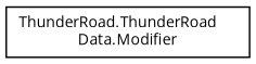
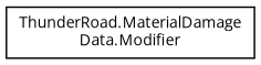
  digraph {
    rankdir=LR
    fontname="Open Sans"
-   n1 [color=black fillcolor=white fontname="Open Sans" fontsize=10 height=0.2 label="ThunderRoad.ThunderRoad\lData.Modifier" shape=record style=filled width=0.4]
+   n1 [color=black fillcolor=white fontname="Open Sans" fontsize=10 height=0.2 label="ThunderRoad.MaterialDamage\lData.Modifier" shape=record style=filled width=0.4]
  }
